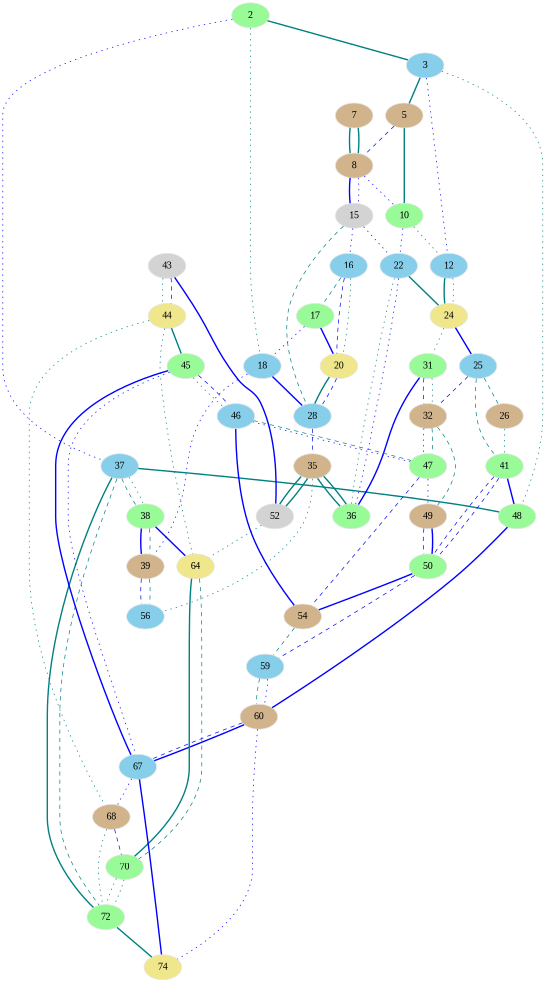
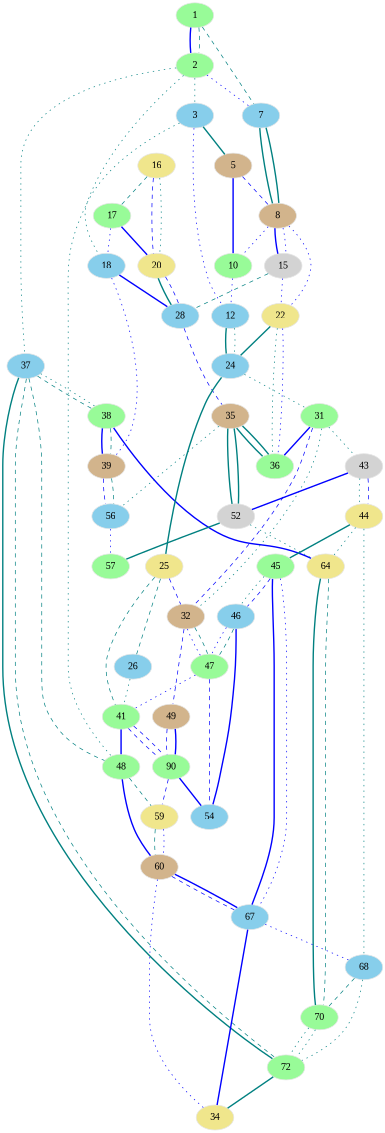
  graph {
    fontname="Liberation Serif"
    node [color=gray90 fillcolor=palegreen fontname="Liberation Serif" style=filled]
    edge [color=blue fontname="Liberation Serif" style=dotted]
    2 [super="+14"]
-   7 [fillcolor=tan super="+13"]
+   1
+   7 [fillcolor=skyblue super="+13"]
    3 [fillcolor=skyblue super="+4"]
    18 [fillcolor=skyblue super="+29"]
    37 [fillcolor=skyblue]
    8 [fillcolor=tan super="+9"]
    5 [fillcolor=tan super="+6"]
    12 [fillcolor=skyblue]
    48
    28 [fillcolor=skyblue super="+30"]
    39 [fillcolor=tan]
    38 [super="+63"]
    72 [super="+73"]
    10 [super="+11"]
-   24 [fillcolor=khaki super="+27"]
-   26 [fillcolor=tan]
+   24 [fillcolor=skyblue super="+27"]
+   26 [fillcolor=skyblue]
    41 [super="+42"]
    60 [fillcolor=tan super="+61"]
    15 [fillcolor=lightgrey super="+21"]
-   22 [fillcolor=skyblue super="+23"]
-   16 [fillcolor=skyblue]
+   22 [fillcolor=khaki super="+23"]
+   16 [fillcolor=khaki]
    36
-   25 [fillcolor=skyblue super="+34"]
+   25 [fillcolor=khaki super="+34"]
    31 [super="+40"]
    17 [super="+19"]
    20 [fillcolor=khaki]
    35 [fillcolor=tan]
    56 [fillcolor=skyblue super="+62"]
    32 [fillcolor=tan super="+33"]
    43 [fillcolor=lightgrey]
    47 [super="+51"]
    49 [fillcolor=tan]
-   50 [super="+55"]
+   50 [super="+55" label=90]
    52 [fillcolor=lightgrey super="+53"]
    44 [fillcolor=khaki super="+66"]
-   54 [fillcolor=tan super="+58"]
+   54 [fillcolor=skyblue super="+58"]
    64 [fillcolor=khaki super="+65"]
-   74 [fillcolor=khaki]
+   57
+   74 [fillcolor=khaki label=34]
    70
-   59 [fillcolor=skyblue]
+   59 [fillcolor=khaki]
    45
-   68 [fillcolor=tan super="+71"]
+   68 [fillcolor=skyblue super="+71"]
    46 [fillcolor=skyblue]
    67 [fillcolor=skyblue super="+69"]
-   2 -- 3 [color=teal style=bold]
+   2 -- 7
+   2 -- 3 [color=teal]
    2 -- 18 [color=teal]
-   2 -- 37
+   2 -- 37 [color=teal]
+   1 -- 2 [style=bold]
+   1 -- 2 [color=teal style=dashed]
+   1 -- 7 [color=teal style=dashed]
    7 -- 8 [color=teal style=bold]
    7 -- 8 [color=teal style=bold]
    3 -- 5 [color=teal style=bold]
    3 -- 12
    3 -- 48 [color=teal]
    18 -- 28 [style=bold]
    18 -- 39
-   37 -- 48 [color=teal style=bold]
+   37 -- 48 [color=teal style=dashed]
    37 -- 38 [color=teal style=dashed]
    37 -- 38 [color=teal]
    37 -- 72 [color=teal style=bold]
    37 -- 72 [color=teal style=dashed]
    8 -- 10
    8 -- 15 [style=bold]
    8 -- 15
    5 -- 8 [style=dashed]
-   5 -- 10 [color=teal style=bold]
+   5 -- 10 [style=bold]
    12 -- 24 [color=teal style=bold]
    12 -- 24 [color=teal]
    48 -- 60 [style=bold]
    28 -- 35 [style=dashed]
    39 -- 56 [style=dashed]
    39 -- 56 [color=teal style=dashed]
    38 -- 39 [style=bold]
    38 -- 39 [color=teal style=dashed]
    38 -- 64 [style=bold]
    72 -- 74 [color=teal style=bold]
-   10 -- 12 [color=teal]
-   10 -- 22
-   24 -- 25 [style=bold]
+   10 -- 12
+   8 -- 22
+   24 -- 25 [color=teal style=bold]
    24 -- 31 [color=teal]
    26 -- 41 [color=teal]
    41 -- 48 [style=bold]
    41 -- 50 [style=dashed]
    41 -- 50 [style=dashed]
    60 -- 74
    60 -- 67 [style=dashed]
    60 -- 67 [style=bold]
    15 -- 28 [color=teal style=dashed]
    15 -- 22
-   15 -- 16
    22 -- 24 [color=teal style=bold]
    22 -- 36 [color=teal]
    22 -- 36
    16 -- 17 [color=teal style=dashed]
    16 -- 20 [style=dashed]
    16 -- 20 [color=teal]
    25 -- 26 [color=teal style=dashed]
    25 -- 41 [color=teal style=dashed]
    25 -- 32 [style=dashed]
    31 -- 36 [style=bold]
    31 -- 32 [style=dashed]
    31 -- 32 [color=teal]
+   31 -- 43 [color=teal]
    17 -- 18
    17 -- 20 [style=bold]
    20 -- 28 [color=teal style=bold]
    20 -- 28 [style=dashed]
    35 -- 36 [color=teal style=bold]
    35 -- 36 [color=teal style=bold]
    35 -- 56 [color=teal]
    35 -- 52 [color=teal style=bold]
    35 -- 52 [color=teal style=bold]
+   56 -- 57 [weight=2]
    32 -- 47
    32 -- 47 [color=teal style=dashed]
-   32 -- 49 [color=teal style=dashed]
+   32 -- 49 [style=dashed]
    43 -- 52 [style=bold]
    43 -- 44 [color=teal]
    43 -- 44 [style=dashed]
-   47 -- 49
+   47 -- 41
    47 -- 54 [style=dashed]
    49 -- 50 [style=dashed]
    49 -- 50 [style=bold]
    50 -- 54 [style=bold]
    50 -- 59 [style=dashed]
    52 -- 64 [color=teal]
+   52 -- 57 [color=teal style=bold]
    44 -- 64 [color=teal]
    44 -- 45 [color=teal style=bold]
    44 -- 68 [color=teal]
-   54 -- 59 [color=teal style=dashed]
+   48 -- 59 [color=teal style=dashed]
    64 -- 70 [color=teal style=bold]
    64 -- 70 [color=teal style=dashed]
    70 -- 72 [color=teal]
    70 -- 72 [color=teal]
    59 -- 60 [color=teal style=dashed]
    59 -- 60
    45 -- 46 [color=teal]
    45 -- 46 [style=dashed]
    45 -- 67 [style=bold]
    45 -- 67
    68 -- 72 [color=teal]
-   68 -- 70 [style=dashed]
+   68 -- 70 [color=teal style=dashed]
    46 -- 47
    46 -- 47 [color=teal style=dashed]
    46 -- 54 [style=bold]
    67 -- 74 [style=bold]
    67 -- 68
  }
